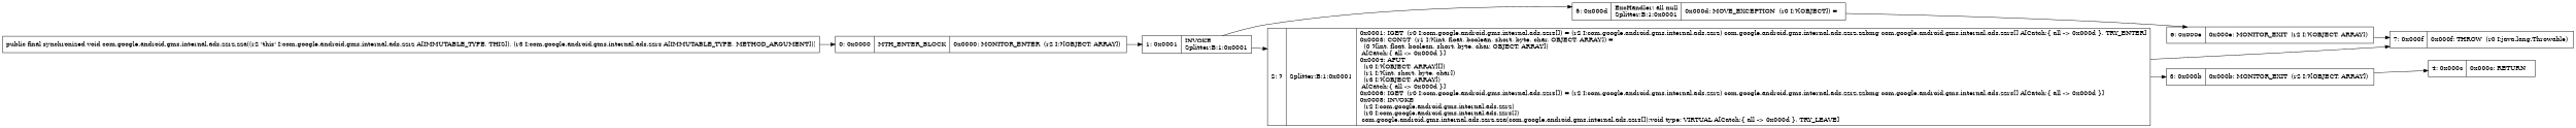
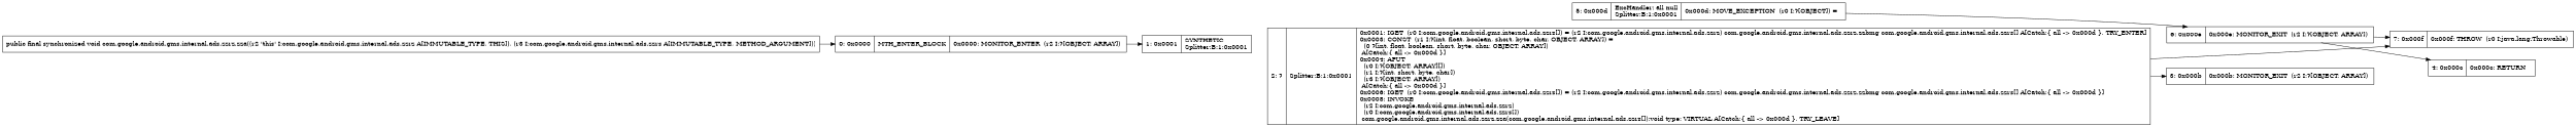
  digraph {
    rankdir=LR
    node [shape=record]
    n1 [label="{0\:\ 0x0000|MTH_ENTER_BLOCK\l|0x0000: MONITOR_ENTER  (r2 I:?[OBJECT, ARRAY]) \l}"]
-   n2 [label="{1\:\ 0x0001|INVOKE\lSplitter:B:1:0x0001\l}"]
+   n2 [label="{1\:\ 0x0001|SYNTHETIC\lSplitter:B:1:0x0001\l}"]
    n3 [label="{2\:\ ?|Splitter:B:1:0x0001\l|0x0001: IGET  (r0 I:com.google.android.gms.internal.ads.zzrs[]) = (r2 I:com.google.android.gms.internal.ads.zzrz) com.google.android.gms.internal.ads.zzrz.zzbmg com.google.android.gms.internal.ads.zzrs[] A[Catch:\{ all \-\> 0x000d \}, TRY_ENTER]\l0x0003: CONST  (r1 I:?[int, float, boolean, short, byte, char, OBJECT, ARRAY]) = \l  (0 ?[int, float, boolean, short, byte, char, OBJECT, ARRAY])\l A[Catch:\{ all \-\> 0x000d \}]\l0x0004: APUT  \l  (r0 I:?[OBJECT, ARRAY][])\l  (r1 I:?[int, short, byte, char])\l  (r3 I:?[OBJECT, ARRAY])\l A[Catch:\{ all \-\> 0x000d \}]\l0x0006: IGET  (r0 I:com.google.android.gms.internal.ads.zzrs[]) = (r2 I:com.google.android.gms.internal.ads.zzrz) com.google.android.gms.internal.ads.zzrz.zzbmg com.google.android.gms.internal.ads.zzrs[] A[Catch:\{ all \-\> 0x000d \}]\l0x0008: INVOKE  \l  (r2 I:com.google.android.gms.internal.ads.zzrz)\l  (r0 I:com.google.android.gms.internal.ads.zzrs[])\l com.google.android.gms.internal.ads.zzrz.zza(com.google.android.gms.internal.ads.zzrs[]):void type: VIRTUAL A[Catch:\{ all \-\> 0x000d \}, TRY_LEAVE]\l}"]
    n4 [label="{5\:\ 0x000d|ExcHandler: all null\lSplitter:B:1:0x0001\l|0x000d: MOVE_EXCEPTION  (r0 I:?[OBJECT]) =  \l}"]
    n5 [label="{3\:\ 0x000b|0x000b: MONITOR_EXIT  (r2 I:?[OBJECT, ARRAY]) \l}"]
    n6 [label="{7\:\ 0x000f|0x000f: THROW  (r0 I:java.lang.Throwable) \l}"]
    n7 [label="{6\:\ 0x000e|0x000e: MONITOR_EXIT  (r2 I:?[OBJECT, ARRAY]) \l}"]
    n8 [label="{4\:\ 0x000c|0x000c: RETURN   \l}"]
    n9 [label="{public final synchronized void com.google.android.gms.internal.ads.zzrz.zza((r2 'this' I:com.google.android.gms.internal.ads.zzrz A[IMMUTABLE_TYPE, THIS]), (r3 I:com.google.android.gms.internal.ads.zzrs A[IMMUTABLE_TYPE, METHOD_ARGUMENT])) }"]
    n1 -> n2
-   n2 -> n3
-   n2 -> n4
    n3 -> n5
    n3 -> n6
    n4 -> n7
-   n5 -> n8
+   n7 -> n8
    n7 -> n6
    n9 -> n1
  }
